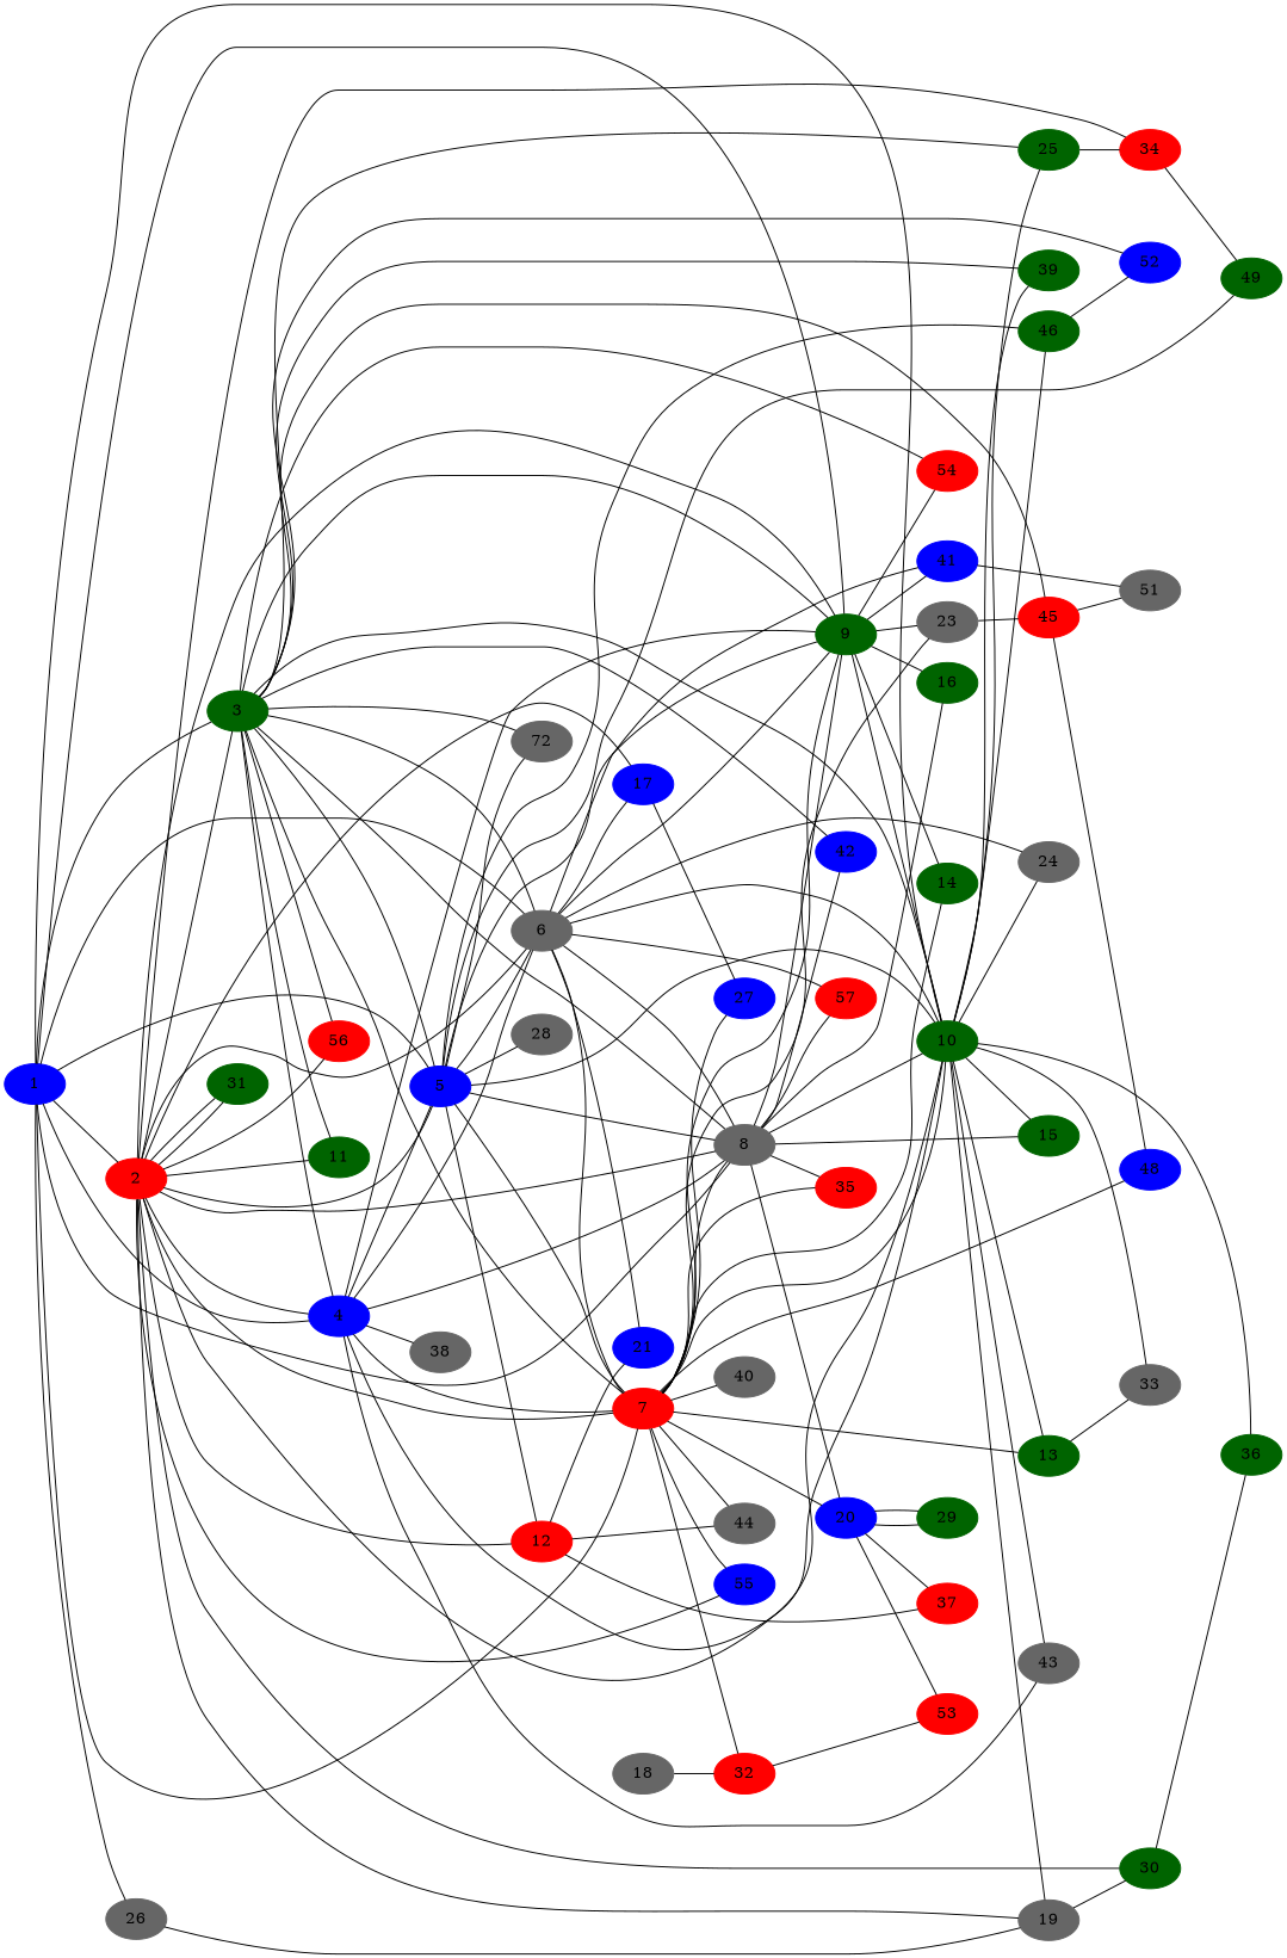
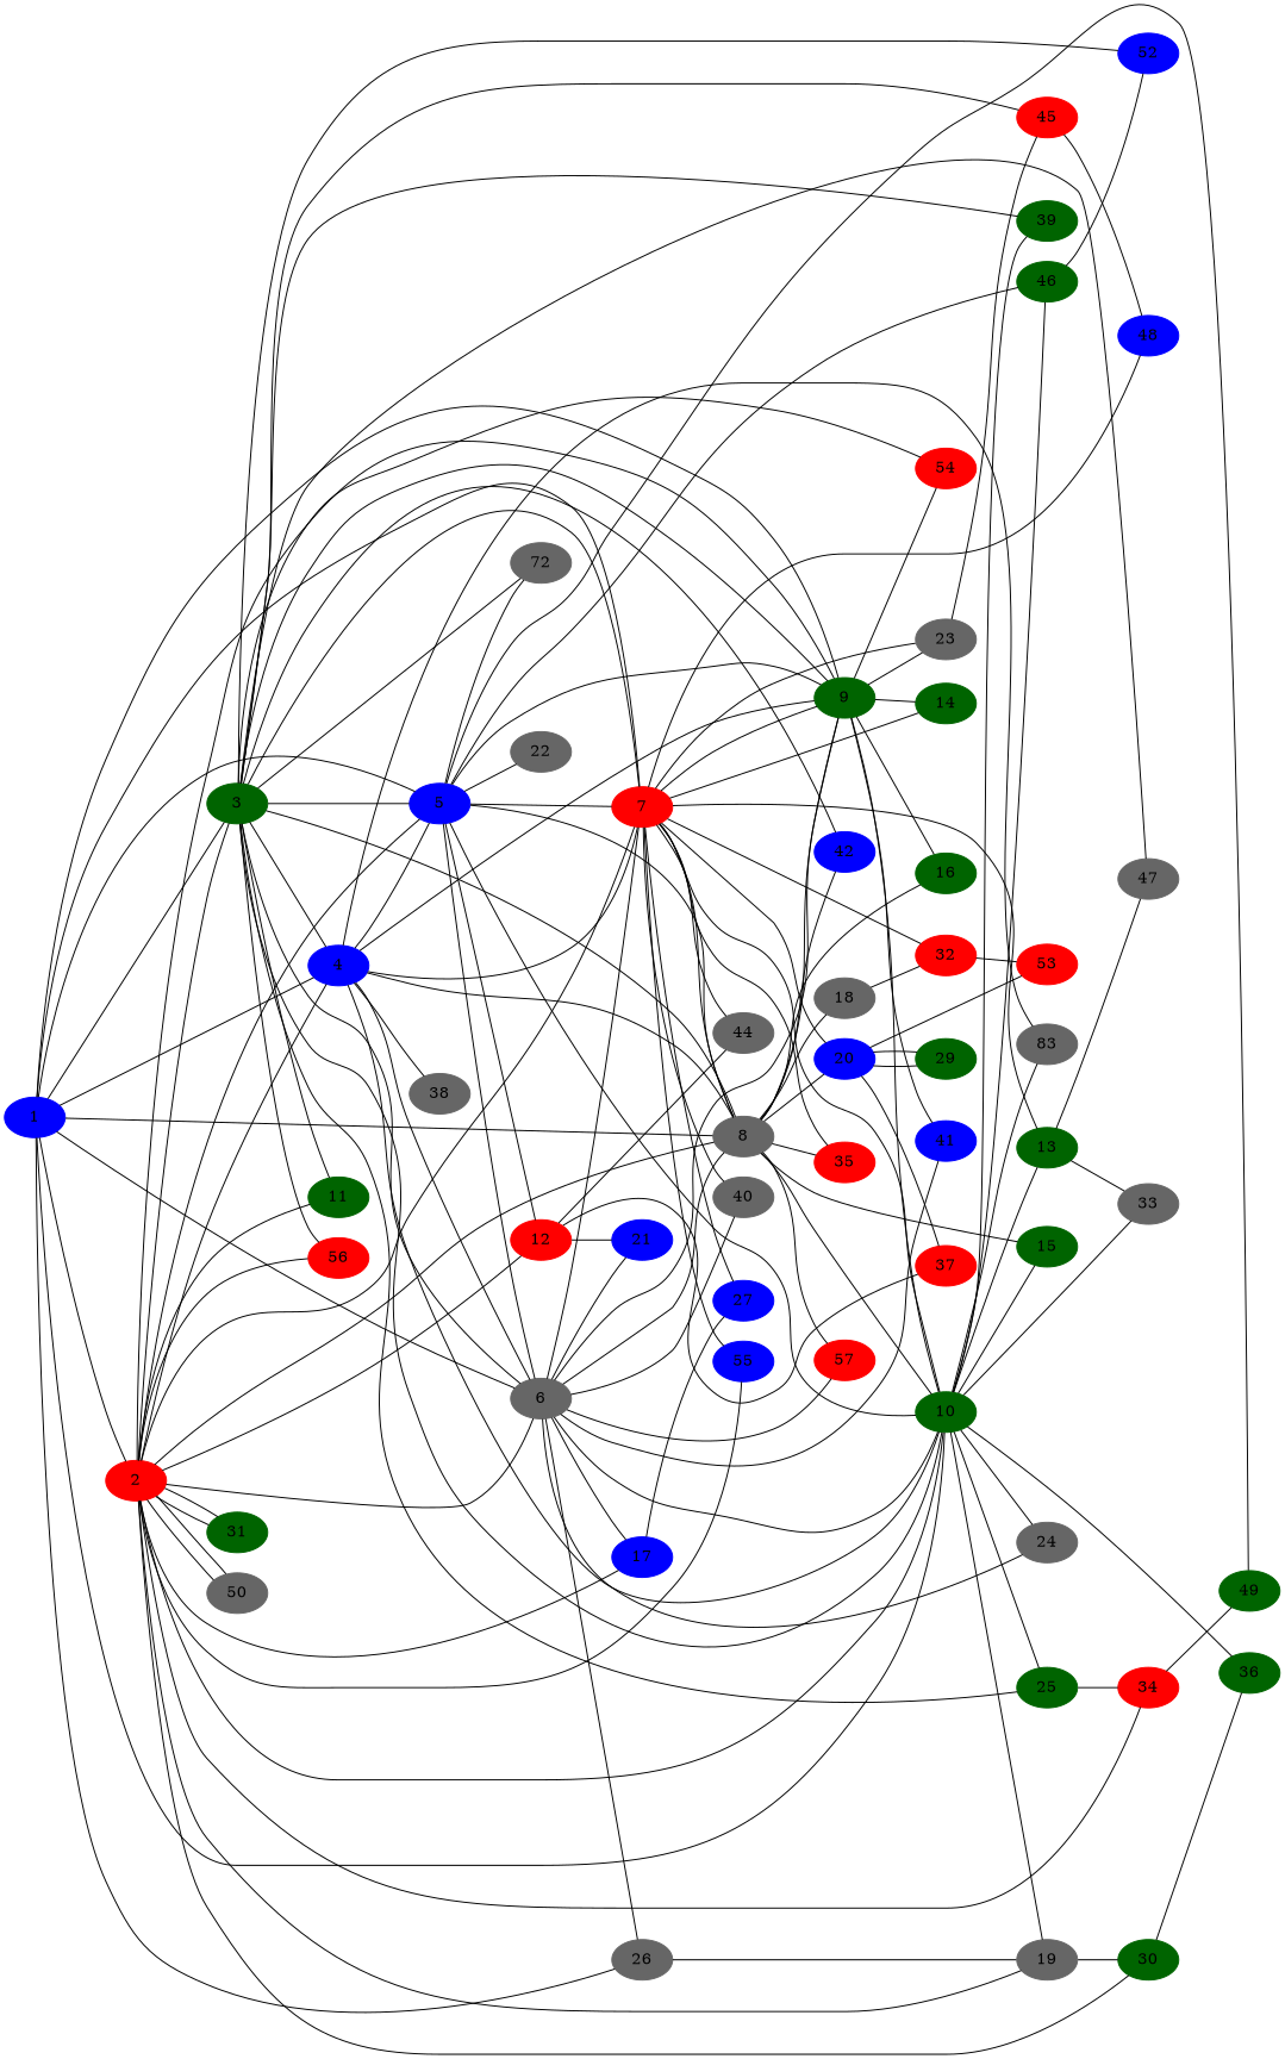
  graph {
    rankdir=LR
    node [color=gray40 style=filled]
    1 [color=blue]
    2 [color=red]
    3 [color=darkgreen]
    4 [color=blue]
    5 [color=blue]
    6
    7 [color=red]
    8
    9 [color=darkgreen]
    10 [color=darkgreen]
    26
    11 [color=darkgreen]
    12 [color=red]
    17 [color=blue]
    19
    30 [color=darkgreen]
    31 [color=darkgreen]
    34 [color=red]
+   50
    55 [color=blue]
    56 [color=red]
    n22 [label=72]
    25 [color=darkgreen]
    39 [color=darkgreen]
    42 [color=blue]
    45 [color=red]
+   47
    52 [color=blue]
    54 [color=red]
    38
-   43
-   28
+   43 [label=83]
+   28 [label=22]
    46 [color=darkgreen]
    49 [color=darkgreen]
    21 [color=blue]
    24
    40
    41 [color=blue]
    57 [color=red]
    13 [color=darkgreen]
    14 [color=darkgreen]
    20 [color=blue]
    23
    27 [color=blue]
    32 [color=red]
    35 [color=red]
    44
    48 [color=blue]
    18
    15 [color=darkgreen]
    16 [color=darkgreen]
    33
    36 [color=darkgreen]
    37 [color=red]
-   51
    29 [color=darkgreen]
    53 [color=red]
    1 -- 2
    1 -- 3
    1 -- 4
    1 -- 5
    1 -- 6
    1 -- 7
    1 -- 8
    1 -- 9
    1 -- 10
    1 -- 26
    2 -- 3
    2 -- 4
    2 -- 5
    2 -- 6
    2 -- 7
    2 -- 8
    2 -- 9
    2 -- 10
    2 -- 11
    2 -- 12
    2 -- 17
    2 -- 19
    2 -- 30
    2 -- 31
    2 -- 31
    2 -- 34
+   2 -- 50
+   2 -- 50
    2 -- 55
    2 -- 56
    3 -- 4
    3 -- 5
    3 -- 6
    3 -- 7
    3 -- 8
    3 -- 9
    3 -- 10
    3 -- 11
    3 -- 56
    3 -- n22
    3 -- 25
    3 -- 39
    3 -- 42
    3 -- 45
+   3 -- 47
    3 -- 52
    3 -- 54
    4 -- 5
    4 -- 6
    4 -- 7
    4 -- 8
    4 -- 9
    4 -- 10
    4 -- 38
    4 -- 43
    5 -- 6
    5 -- 7
    5 -- 8
    5 -- 9
    5 -- 10
    5 -- 12
    5 -- n22
    5 -- 28
    5 -- 46
    5 -- 49
    6 -- 7
    6 -- 8
    6 -- 9
    6 -- 10
+   6 -- 26
    6 -- 17
    6 -- 21
    6 -- 24
+   6 -- 40
    6 -- 41
    6 -- 57
    7 -- 8
    7 -- 9
    7 -- 10
    7 -- 55
    7 -- 40
    7 -- 13
    7 -- 14
    7 -- 20
    7 -- 23
    7 -- 27
    7 -- 32
    7 -- 35
    7 -- 44
    7 -- 48
    8 -- 9
    8 -- 10
    8 -- 42
    8 -- 57
    8 -- 20
    8 -- 35
+   8 -- 18
    8 -- 15
    8 -- 16
    9 -- 10
    9 -- 54
    9 -- 41
    9 -- 14
    9 -- 23
    9 -- 16
    10 -- 19
    10 -- 25
    10 -- 39
    10 -- 43
    10 -- 46
    10 -- 24
    10 -- 13
    10 -- 15
    10 -- 33
    10 -- 36
    26 -- 19
    12 -- 21
    12 -- 44
    12 -- 37
    17 -- 27
    19 -- 30
    30 -- 36
    34 -- 49
    25 -- 34
    45 -- 48
-   45 -- 51
    46 -- 52
-   41 -- 51
+   13 -- 47
    13 -- 33
    20 -- 37
    20 -- 29
    20 -- 29
    20 -- 53
    23 -- 45
    32 -- 53
    18 -- 32
  }
